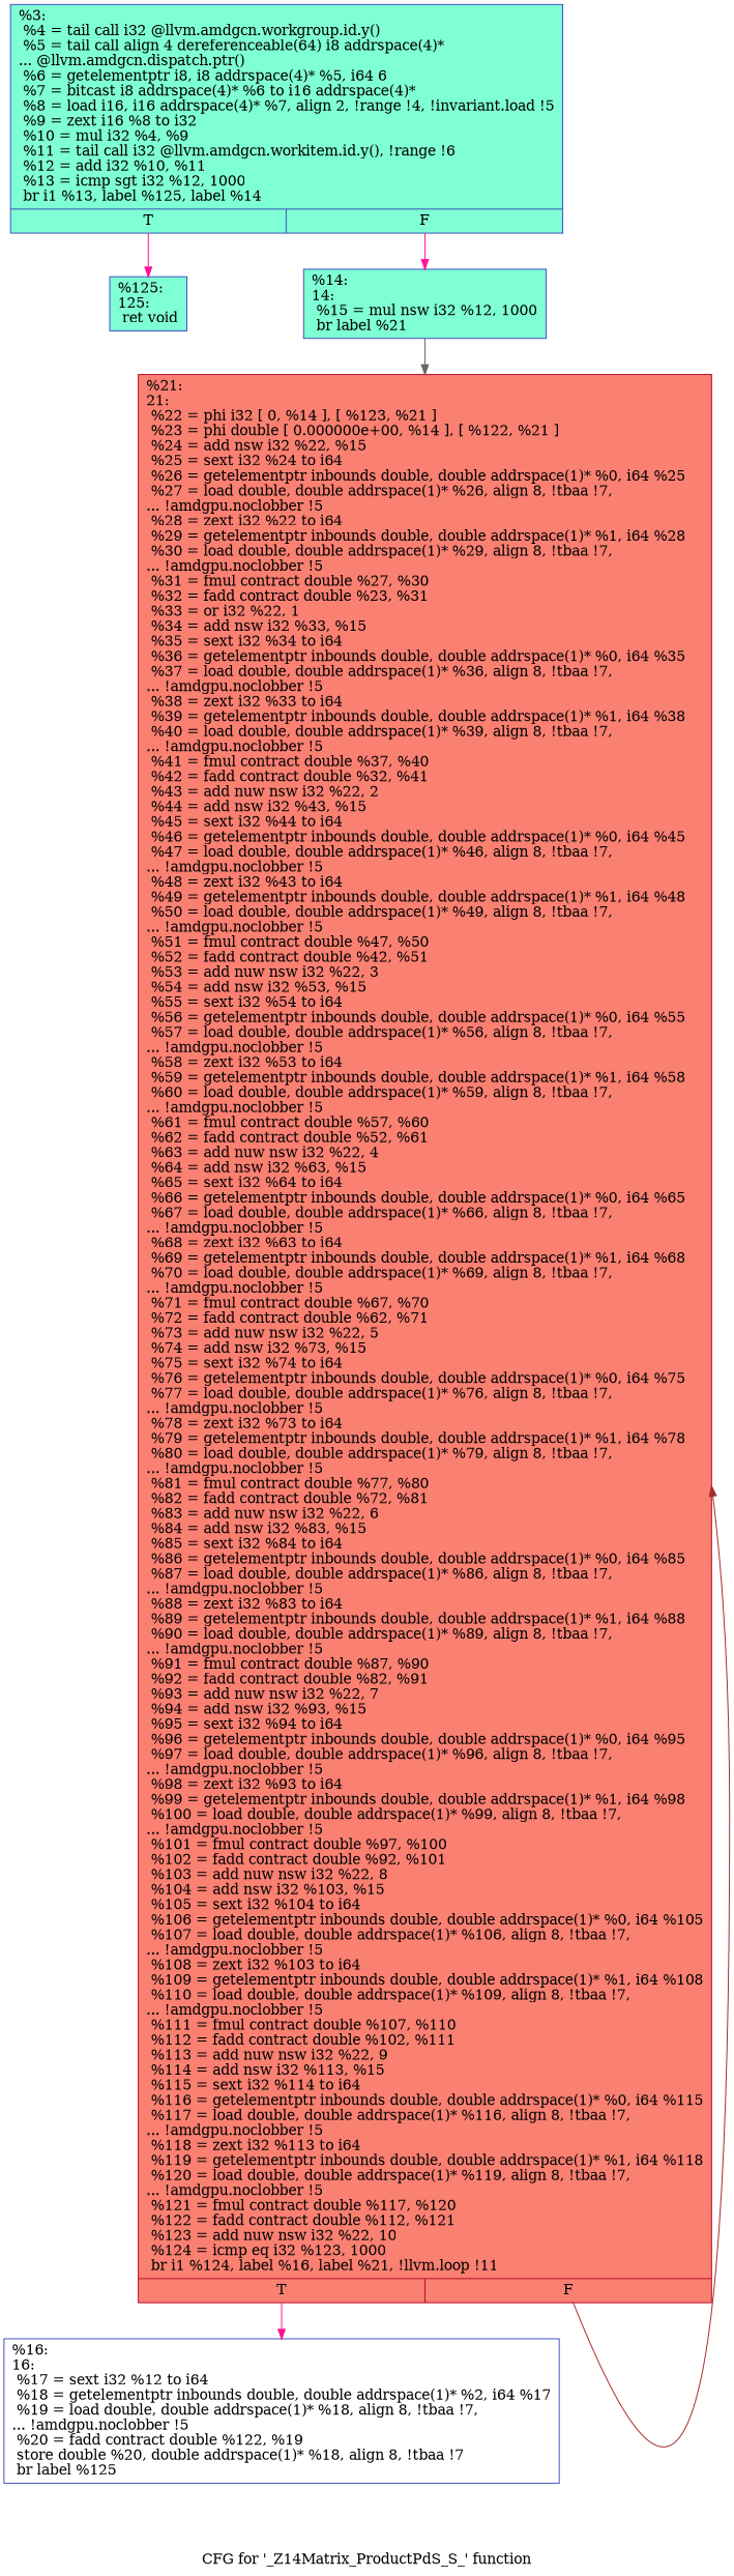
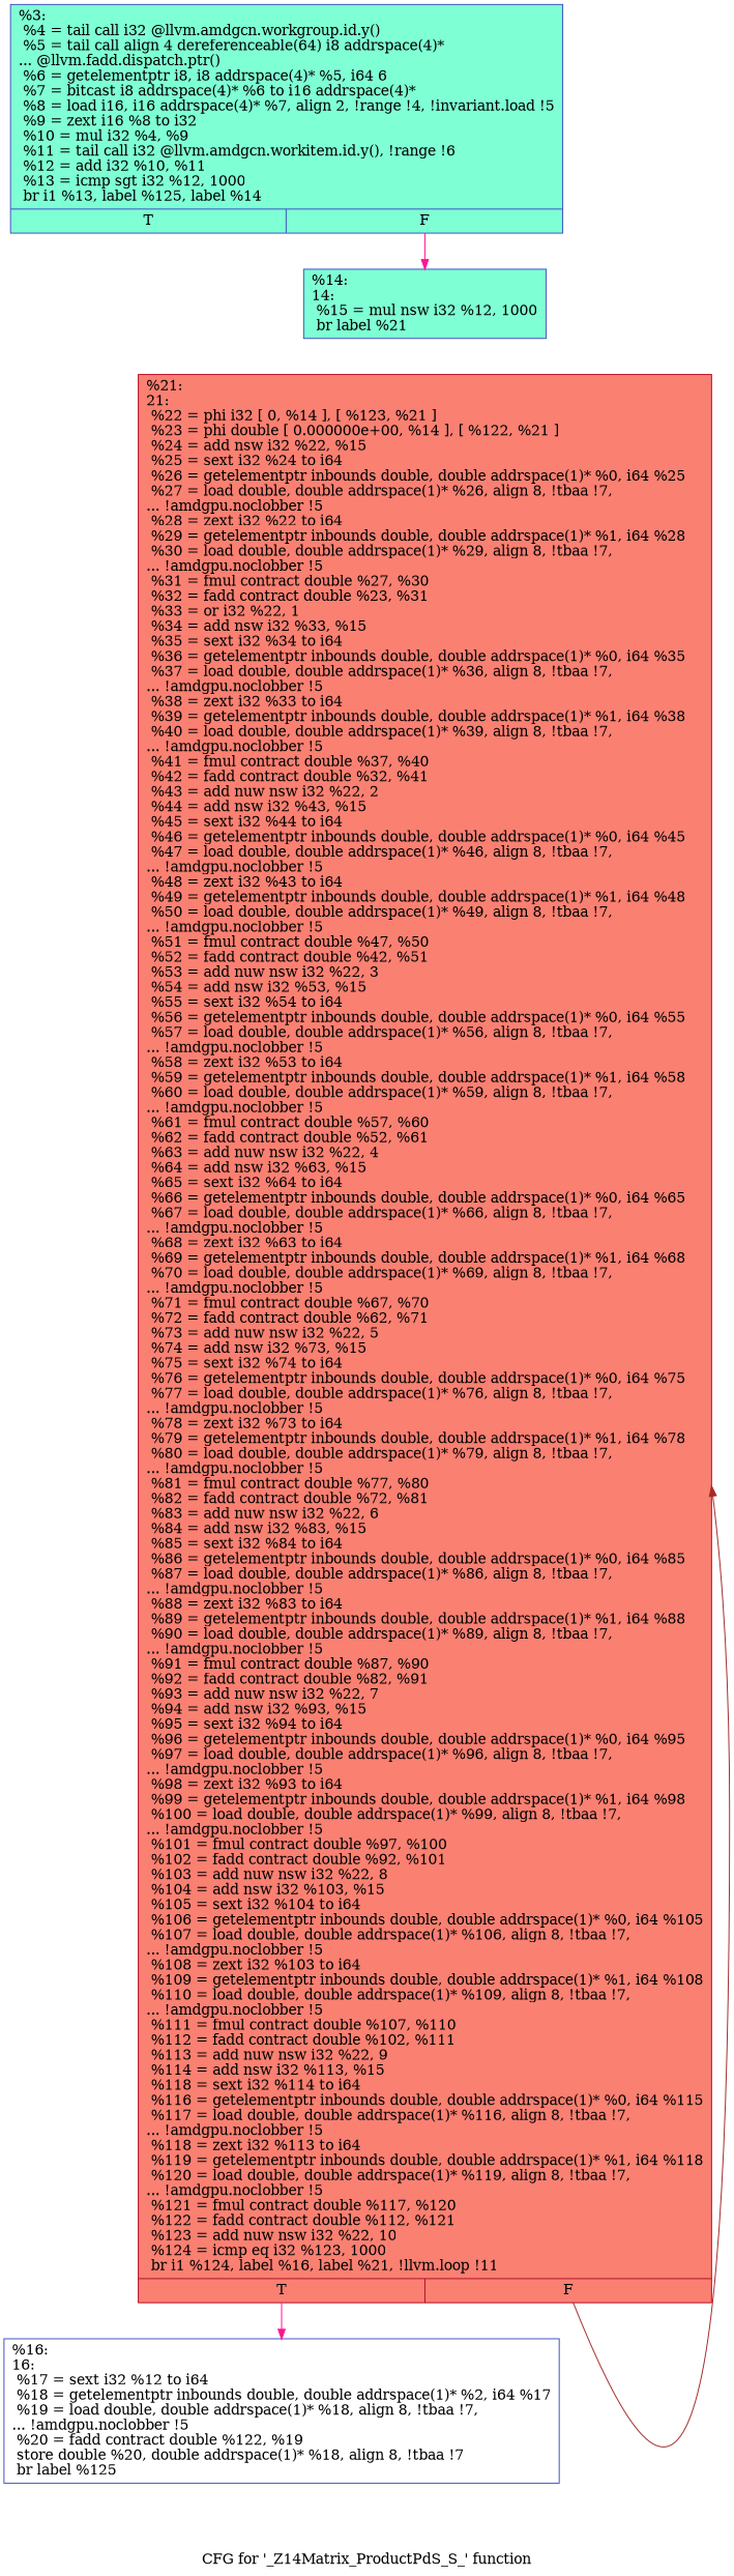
  digraph {
    label="CFG for '_Z14Matrix_ProductPdS_S_' function"
    node [color="#3d50c3ff" fillcolor=aquamarine shape=record style=filled]
    edge [color=deeppink tailport=s0]
-   n1 [label="{%3:\l  %4 = tail call i32 @llvm.amdgcn.workgroup.id.y()\l  %5 = tail call align 4 dereferenceable(64) i8 addrspace(4)*\l... @llvm.amdgcn.dispatch.ptr()\l  %6 = getelementptr i8, i8 addrspace(4)* %5, i64 6\l  %7 = bitcast i8 addrspace(4)* %6 to i16 addrspace(4)*\l  %8 = load i16, i16 addrspace(4)* %7, align 2, !range !4, !invariant.load !5\l  %9 = zext i16 %8 to i32\l  %10 = mul i32 %4, %9\l  %11 = tail call i32 @llvm.amdgcn.workitem.id.y(), !range !6\l  %12 = add i32 %10, %11\l  %13 = icmp sgt i32 %12, 1000\l  br i1 %13, label %125, label %14\l|{<s0>T|<s1>F}}"]
-   n2 [label="{%125:\l125:                                              \l  ret void\l}"]
+   n1 [label="{%3:\l  %4 = tail call i32 @llvm.amdgcn.workgroup.id.y()\l  %5 = tail call align 4 dereferenceable(64) i8 addrspace(4)*\l... @llvm.fadd.dispatch.ptr()\l  %6 = getelementptr i8, i8 addrspace(4)* %5, i64 6\l  %7 = bitcast i8 addrspace(4)* %6 to i16 addrspace(4)*\l  %8 = load i16, i16 addrspace(4)* %7, align 2, !range !4, !invariant.load !5\l  %9 = zext i16 %8 to i32\l  %10 = mul i32 %4, %9\l  %11 = tail call i32 @llvm.amdgcn.workitem.id.y(), !range !6\l  %12 = add i32 %10, %11\l  %13 = icmp sgt i32 %12, 1000\l  br i1 %13, label %125, label %14\l|{<s0>T|<s1>F}}"]
    n3 [label="{%14:\l14:                                               \l  %15 = mul nsw i32 %12, 1000\l  br label %21\l}"]
-   n4 [color="#b70d28ff" fillcolor=salmon label="{%21:\l21:                                               \l  %22 = phi i32 [ 0, %14 ], [ %123, %21 ]\l  %23 = phi double [ 0.000000e+00, %14 ], [ %122, %21 ]\l  %24 = add nsw i32 %22, %15\l  %25 = sext i32 %24 to i64\l  %26 = getelementptr inbounds double, double addrspace(1)* %0, i64 %25\l  %27 = load double, double addrspace(1)* %26, align 8, !tbaa !7,\l... !amdgpu.noclobber !5\l  %28 = zext i32 %22 to i64\l  %29 = getelementptr inbounds double, double addrspace(1)* %1, i64 %28\l  %30 = load double, double addrspace(1)* %29, align 8, !tbaa !7,\l... !amdgpu.noclobber !5\l  %31 = fmul contract double %27, %30\l  %32 = fadd contract double %23, %31\l  %33 = or i32 %22, 1\l  %34 = add nsw i32 %33, %15\l  %35 = sext i32 %34 to i64\l  %36 = getelementptr inbounds double, double addrspace(1)* %0, i64 %35\l  %37 = load double, double addrspace(1)* %36, align 8, !tbaa !7,\l... !amdgpu.noclobber !5\l  %38 = zext i32 %33 to i64\l  %39 = getelementptr inbounds double, double addrspace(1)* %1, i64 %38\l  %40 = load double, double addrspace(1)* %39, align 8, !tbaa !7,\l... !amdgpu.noclobber !5\l  %41 = fmul contract double %37, %40\l  %42 = fadd contract double %32, %41\l  %43 = add nuw nsw i32 %22, 2\l  %44 = add nsw i32 %43, %15\l  %45 = sext i32 %44 to i64\l  %46 = getelementptr inbounds double, double addrspace(1)* %0, i64 %45\l  %47 = load double, double addrspace(1)* %46, align 8, !tbaa !7,\l... !amdgpu.noclobber !5\l  %48 = zext i32 %43 to i64\l  %49 = getelementptr inbounds double, double addrspace(1)* %1, i64 %48\l  %50 = load double, double addrspace(1)* %49, align 8, !tbaa !7,\l... !amdgpu.noclobber !5\l  %51 = fmul contract double %47, %50\l  %52 = fadd contract double %42, %51\l  %53 = add nuw nsw i32 %22, 3\l  %54 = add nsw i32 %53, %15\l  %55 = sext i32 %54 to i64\l  %56 = getelementptr inbounds double, double addrspace(1)* %0, i64 %55\l  %57 = load double, double addrspace(1)* %56, align 8, !tbaa !7,\l... !amdgpu.noclobber !5\l  %58 = zext i32 %53 to i64\l  %59 = getelementptr inbounds double, double addrspace(1)* %1, i64 %58\l  %60 = load double, double addrspace(1)* %59, align 8, !tbaa !7,\l... !amdgpu.noclobber !5\l  %61 = fmul contract double %57, %60\l  %62 = fadd contract double %52, %61\l  %63 = add nuw nsw i32 %22, 4\l  %64 = add nsw i32 %63, %15\l  %65 = sext i32 %64 to i64\l  %66 = getelementptr inbounds double, double addrspace(1)* %0, i64 %65\l  %67 = load double, double addrspace(1)* %66, align 8, !tbaa !7,\l... !amdgpu.noclobber !5\l  %68 = zext i32 %63 to i64\l  %69 = getelementptr inbounds double, double addrspace(1)* %1, i64 %68\l  %70 = load double, double addrspace(1)* %69, align 8, !tbaa !7,\l... !amdgpu.noclobber !5\l  %71 = fmul contract double %67, %70\l  %72 = fadd contract double %62, %71\l  %73 = add nuw nsw i32 %22, 5\l  %74 = add nsw i32 %73, %15\l  %75 = sext i32 %74 to i64\l  %76 = getelementptr inbounds double, double addrspace(1)* %0, i64 %75\l  %77 = load double, double addrspace(1)* %76, align 8, !tbaa !7,\l... !amdgpu.noclobber !5\l  %78 = zext i32 %73 to i64\l  %79 = getelementptr inbounds double, double addrspace(1)* %1, i64 %78\l  %80 = load double, double addrspace(1)* %79, align 8, !tbaa !7,\l... !amdgpu.noclobber !5\l  %81 = fmul contract double %77, %80\l  %82 = fadd contract double %72, %81\l  %83 = add nuw nsw i32 %22, 6\l  %84 = add nsw i32 %83, %15\l  %85 = sext i32 %84 to i64\l  %86 = getelementptr inbounds double, double addrspace(1)* %0, i64 %85\l  %87 = load double, double addrspace(1)* %86, align 8, !tbaa !7,\l... !amdgpu.noclobber !5\l  %88 = zext i32 %83 to i64\l  %89 = getelementptr inbounds double, double addrspace(1)* %1, i64 %88\l  %90 = load double, double addrspace(1)* %89, align 8, !tbaa !7,\l... !amdgpu.noclobber !5\l  %91 = fmul contract double %87, %90\l  %92 = fadd contract double %82, %91\l  %93 = add nuw nsw i32 %22, 7\l  %94 = add nsw i32 %93, %15\l  %95 = sext i32 %94 to i64\l  %96 = getelementptr inbounds double, double addrspace(1)* %0, i64 %95\l  %97 = load double, double addrspace(1)* %96, align 8, !tbaa !7,\l... !amdgpu.noclobber !5\l  %98 = zext i32 %93 to i64\l  %99 = getelementptr inbounds double, double addrspace(1)* %1, i64 %98\l  %100 = load double, double addrspace(1)* %99, align 8, !tbaa !7,\l... !amdgpu.noclobber !5\l  %101 = fmul contract double %97, %100\l  %102 = fadd contract double %92, %101\l  %103 = add nuw nsw i32 %22, 8\l  %104 = add nsw i32 %103, %15\l  %105 = sext i32 %104 to i64\l  %106 = getelementptr inbounds double, double addrspace(1)* %0, i64 %105\l  %107 = load double, double addrspace(1)* %106, align 8, !tbaa !7,\l... !amdgpu.noclobber !5\l  %108 = zext i32 %103 to i64\l  %109 = getelementptr inbounds double, double addrspace(1)* %1, i64 %108\l  %110 = load double, double addrspace(1)* %109, align 8, !tbaa !7,\l... !amdgpu.noclobber !5\l  %111 = fmul contract double %107, %110\l  %112 = fadd contract double %102, %111\l  %113 = add nuw nsw i32 %22, 9\l  %114 = add nsw i32 %113, %15\l  %115 = sext i32 %114 to i64\l  %116 = getelementptr inbounds double, double addrspace(1)* %0, i64 %115\l  %117 = load double, double addrspace(1)* %116, align 8, !tbaa !7,\l... !amdgpu.noclobber !5\l  %118 = zext i32 %113 to i64\l  %119 = getelementptr inbounds double, double addrspace(1)* %1, i64 %118\l  %120 = load double, double addrspace(1)* %119, align 8, !tbaa !7,\l... !amdgpu.noclobber !5\l  %121 = fmul contract double %117, %120\l  %122 = fadd contract double %112, %121\l  %123 = add nuw nsw i32 %22, 10\l  %124 = icmp eq i32 %123, 1000\l  br i1 %124, label %16, label %21, !llvm.loop !11\l|{<s0>T|<s1>F}}"]
+   n4 [color="#b70d28ff" fillcolor=salmon label="{%21:\l21:                                               \l  %22 = phi i32 [ 0, %14 ], [ %123, %21 ]\l  %23 = phi double [ 0.000000e+00, %14 ], [ %122, %21 ]\l  %24 = add nsw i32 %22, %15\l  %25 = sext i32 %24 to i64\l  %26 = getelementptr inbounds double, double addrspace(1)* %0, i64 %25\l  %27 = load double, double addrspace(1)* %26, align 8, !tbaa !7,\l... !amdgpu.noclobber !5\l  %28 = zext i32 %22 to i64\l  %29 = getelementptr inbounds double, double addrspace(1)* %1, i64 %28\l  %30 = load double, double addrspace(1)* %29, align 8, !tbaa !7,\l... !amdgpu.noclobber !5\l  %31 = fmul contract double %27, %30\l  %32 = fadd contract double %23, %31\l  %33 = or i32 %22, 1\l  %34 = add nsw i32 %33, %15\l  %35 = sext i32 %34 to i64\l  %36 = getelementptr inbounds double, double addrspace(1)* %0, i64 %35\l  %37 = load double, double addrspace(1)* %36, align 8, !tbaa !7,\l... !amdgpu.noclobber !5\l  %38 = zext i32 %33 to i64\l  %39 = getelementptr inbounds double, double addrspace(1)* %1, i64 %38\l  %40 = load double, double addrspace(1)* %39, align 8, !tbaa !7,\l... !amdgpu.noclobber !5\l  %41 = fmul contract double %37, %40\l  %42 = fadd contract double %32, %41\l  %43 = add nuw nsw i32 %22, 2\l  %44 = add nsw i32 %43, %15\l  %45 = sext i32 %44 to i64\l  %46 = getelementptr inbounds double, double addrspace(1)* %0, i64 %45\l  %47 = load double, double addrspace(1)* %46, align 8, !tbaa !7,\l... !amdgpu.noclobber !5\l  %48 = zext i32 %43 to i64\l  %49 = getelementptr inbounds double, double addrspace(1)* %1, i64 %48\l  %50 = load double, double addrspace(1)* %49, align 8, !tbaa !7,\l... !amdgpu.noclobber !5\l  %51 = fmul contract double %47, %50\l  %52 = fadd contract double %42, %51\l  %53 = add nuw nsw i32 %22, 3\l  %54 = add nsw i32 %53, %15\l  %55 = sext i32 %54 to i64\l  %56 = getelementptr inbounds double, double addrspace(1)* %0, i64 %55\l  %57 = load double, double addrspace(1)* %56, align 8, !tbaa !7,\l... !amdgpu.noclobber !5\l  %58 = zext i32 %53 to i64\l  %59 = getelementptr inbounds double, double addrspace(1)* %1, i64 %58\l  %60 = load double, double addrspace(1)* %59, align 8, !tbaa !7,\l... !amdgpu.noclobber !5\l  %61 = fmul contract double %57, %60\l  %62 = fadd contract double %52, %61\l  %63 = add nuw nsw i32 %22, 4\l  %64 = add nsw i32 %63, %15\l  %65 = sext i32 %64 to i64\l  %66 = getelementptr inbounds double, double addrspace(1)* %0, i64 %65\l  %67 = load double, double addrspace(1)* %66, align 8, !tbaa !7,\l... !amdgpu.noclobber !5\l  %68 = zext i32 %63 to i64\l  %69 = getelementptr inbounds double, double addrspace(1)* %1, i64 %68\l  %70 = load double, double addrspace(1)* %69, align 8, !tbaa !7,\l... !amdgpu.noclobber !5\l  %71 = fmul contract double %67, %70\l  %72 = fadd contract double %62, %71\l  %73 = add nuw nsw i32 %22, 5\l  %74 = add nsw i32 %73, %15\l  %75 = sext i32 %74 to i64\l  %76 = getelementptr inbounds double, double addrspace(1)* %0, i64 %75\l  %77 = load double, double addrspace(1)* %76, align 8, !tbaa !7,\l... !amdgpu.noclobber !5\l  %78 = zext i32 %73 to i64\l  %79 = getelementptr inbounds double, double addrspace(1)* %1, i64 %78\l  %80 = load double, double addrspace(1)* %79, align 8, !tbaa !7,\l... !amdgpu.noclobber !5\l  %81 = fmul contract double %77, %80\l  %82 = fadd contract double %72, %81\l  %83 = add nuw nsw i32 %22, 6\l  %84 = add nsw i32 %83, %15\l  %85 = sext i32 %84 to i64\l  %86 = getelementptr inbounds double, double addrspace(1)* %0, i64 %85\l  %87 = load double, double addrspace(1)* %86, align 8, !tbaa !7,\l... !amdgpu.noclobber !5\l  %88 = zext i32 %83 to i64\l  %89 = getelementptr inbounds double, double addrspace(1)* %1, i64 %88\l  %90 = load double, double addrspace(1)* %89, align 8, !tbaa !7,\l... !amdgpu.noclobber !5\l  %91 = fmul contract double %87, %90\l  %92 = fadd contract double %82, %91\l  %93 = add nuw nsw i32 %22, 7\l  %94 = add nsw i32 %93, %15\l  %95 = sext i32 %94 to i64\l  %96 = getelementptr inbounds double, double addrspace(1)* %0, i64 %95\l  %97 = load double, double addrspace(1)* %96, align 8, !tbaa !7,\l... !amdgpu.noclobber !5\l  %98 = zext i32 %93 to i64\l  %99 = getelementptr inbounds double, double addrspace(1)* %1, i64 %98\l  %100 = load double, double addrspace(1)* %99, align 8, !tbaa !7,\l... !amdgpu.noclobber !5\l  %101 = fmul contract double %97, %100\l  %102 = fadd contract double %92, %101\l  %103 = add nuw nsw i32 %22, 8\l  %104 = add nsw i32 %103, %15\l  %105 = sext i32 %104 to i64\l  %106 = getelementptr inbounds double, double addrspace(1)* %0, i64 %105\l  %107 = load double, double addrspace(1)* %106, align 8, !tbaa !7,\l... !amdgpu.noclobber !5\l  %108 = zext i32 %103 to i64\l  %109 = getelementptr inbounds double, double addrspace(1)* %1, i64 %108\l  %110 = load double, double addrspace(1)* %109, align 8, !tbaa !7,\l... !amdgpu.noclobber !5\l  %111 = fmul contract double %107, %110\l  %112 = fadd contract double %102, %111\l  %113 = add nuw nsw i32 %22, 9\l  %114 = add nsw i32 %113, %15\l  %118 = sext i32 %114 to i64\l  %116 = getelementptr inbounds double, double addrspace(1)* %0, i64 %115\l  %117 = load double, double addrspace(1)* %116, align 8, !tbaa !7,\l... !amdgpu.noclobber !5\l  %118 = zext i32 %113 to i64\l  %119 = getelementptr inbounds double, double addrspace(1)* %1, i64 %118\l  %120 = load double, double addrspace(1)* %119, align 8, !tbaa !7,\l... !amdgpu.noclobber !5\l  %121 = fmul contract double %117, %120\l  %122 = fadd contract double %112, %121\l  %123 = add nuw nsw i32 %22, 10\l  %124 = icmp eq i32 %123, 1000\l  br i1 %124, label %16, label %21, !llvm.loop !11\l|{<s0>T|<s1>F}}"]
    n5 [fillcolor=white label="{%16:\l16:                                               \l  %17 = sext i32 %12 to i64\l  %18 = getelementptr inbounds double, double addrspace(1)* %2, i64 %17\l  %19 = load double, double addrspace(1)* %18, align 8, !tbaa !7,\l... !amdgpu.noclobber !5\l  %20 = fadd contract double %122, %19\l  store double %20, double addrspace(1)* %18, align 8, !tbaa !7\l  br label %125\l}"]
-   n1 -> n2
    n1 -> n3 [tailport=s1]
-   n3 -> n4 [color=gray40 tailport=""]
    n4 -> n4 [color=brown tailport=s1]
    n4 -> n5
  }
